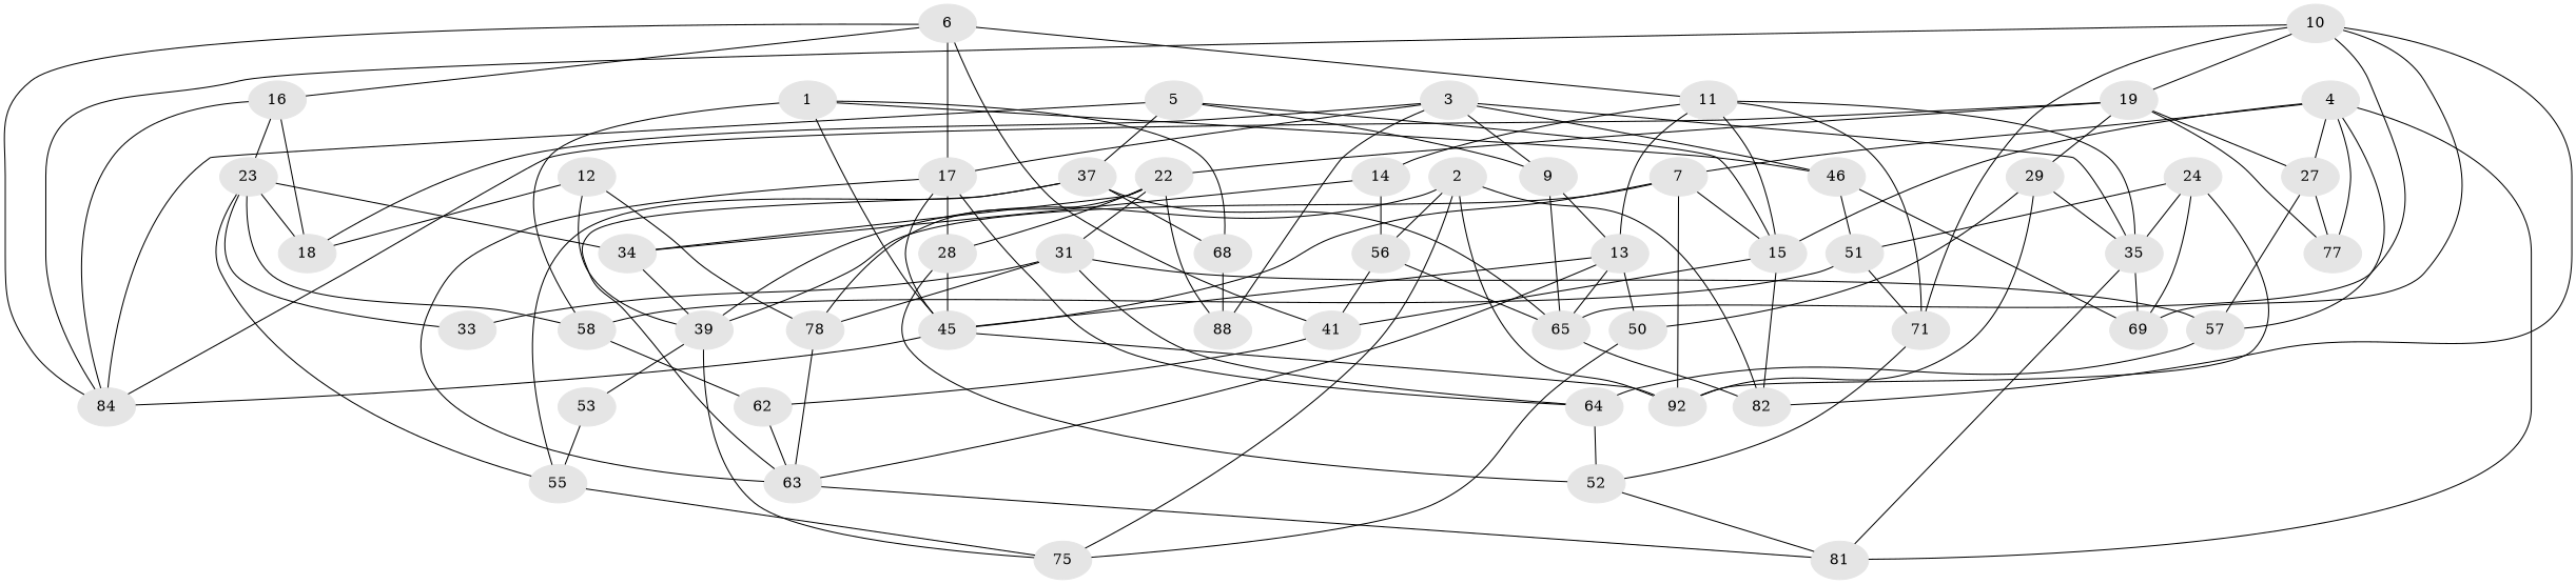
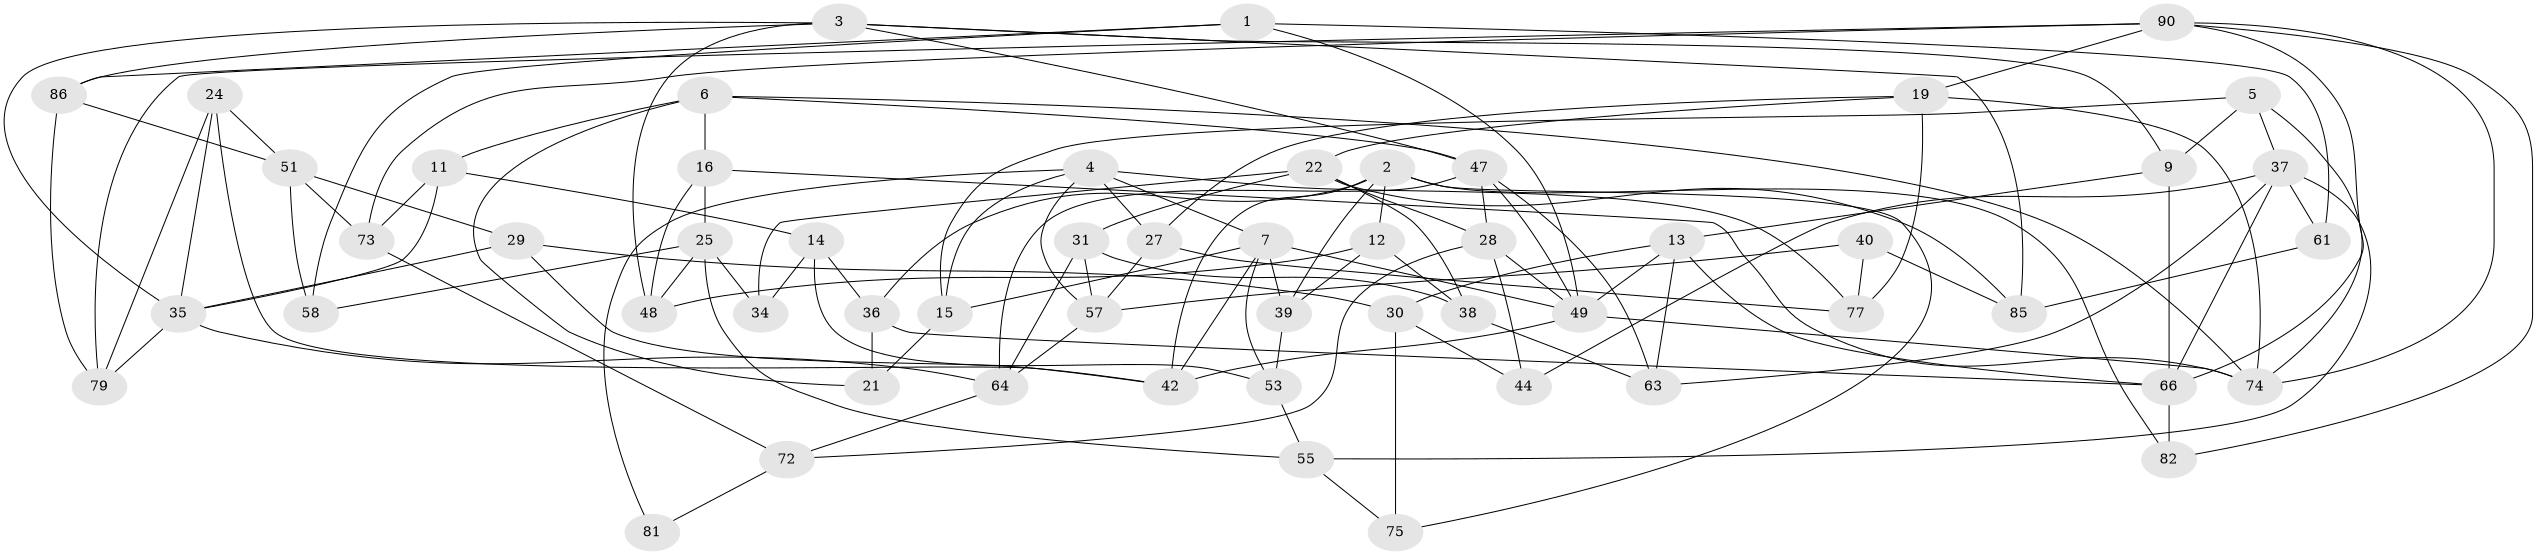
  graph {
    node [color=gray90 style=filled]
    1
-   46
-   49 [super="+59" label=45]
+   46 [label=86]
+   49 [super="+59"]
    58
-   61 [label=68]
-   69
+   61
+   69 [label=79]
    51
-   42 [super="+66" label=92]
-   74 [super="+80" label=84]
-   62
-   85 [label=88]
+   42 [super="+66"]
+   74 [super="+80"]
+   85
    2 [super="+54"]
    12
-   36 [label=56]
+   36
    39 [super="+43"]
    75
    82
-   48 [label=18]
-   38 [label=78]
-   41
-   65 [super="+78"]
+   48
+   38
+   41 [label=21]
+   65 [super="+78" label=66]
    53
    3 [super="+20"]
    9 [super="+23"]
-   17 [super="+84"]
+   17 [super="+84" label=47]
    35 [super="+56"]
    13 [super="+67"]
    28 [super="+52"]
    63 [super="+68"]
    64
    81
    4 [super="+32"]
    7 [super="+18"]
    15 [super="+47"]
    27
    57 [super="+70"]
    77
    5
    37 [super="+76"]
    55
+   44
    6 [super="+73"]
    11 [super="+60"]
    16
-   71
+   71 [label=73]
    14
-   25 [super="+45" label=23]
-   72 [label=52]
-   30 [label=50]
-   10 [super="+50"]
+   25 [super="+45"]
+   72
+   40
+   30
+   10 [super="+50" label=90]
    19 [super="+21"]
    22 [super="+86"]
    29
    34
-   33 [super="+83"]
    31 [super="+79"]
    24
    1 -- 46
    1 -- 49
    1 -- 58
    1 -- 61
    46 -- 69
    46 -- 51
    49 -- 42 [weight=2]
    49 -- 74
-   58 -- 62
    61 -- 85
    51 -- 58
    51 -- 71
-   62 -- 63
    2 -- 42
+   2 -- 12
    2 -- 36
    2 -- 39
    2 -- 75
    2 -- 82
    12 -- 39
    12 -- 48
    12 -- 38
    36 -- 41
    36 -- 65
-   39 -- 75
    39 -- 53
    38 -- 63
-   41 -- 62
    65 -- 82
    53 -- 55
    3 -- 46
    3 -- 85
    3 -- 48
    3 -- 9
    3 -- 17
    3 -- 35
    9 -- 65
    9 -- 13
    17 -- 49
    17 -- 28
    17 -- 63
    17 -- 64
    35 -- 69
-   35 -- 81
+   35 -- 64
    13 -- 49
    13 -- 65
    13 -- 63
    13 -- 30
    28 -- 49
+   28 -- 44
    28 -- 72
-   63 -- 81
    64 -- 72
    4 -- 81
    4 -- 7
    4 -- 15
    4 -- 27
    4 -- 57
    4 -- 77
    7 -- 49
    7 -- 42
    7 -- 39
+   7 -- 53
    7 -- 15
-   15 -- 82
    15 -- 41
    27 -- 57
    27 -- 77
    57 -- 64
    5 -- 74
    5 -- 9
    5 -- 15
    5 -- 37
    37 -- 61
    37 -- 65
    37 -- 63
    37 -- 55
+   37 -- 44
    55 -- 75
    6 -- 74
    6 -- 41
    6 -- 17
    6 -- 11
    6 -- 16
    11 -- 35
-   11 -- 13
-   11 -- 15
    11 -- 71
    11 -- 14
    16 -- 74
    16 -- 48
    16 -- 25
    71 -- 72
    14 -- 36
+   14 -- 53
    14 -- 34
    25 -- 58
    25 -- 48
    25 -- 55
    25 -- 34
-   25 -- 33
    72 -- 81
+   40 -- 85
+   40 -- 57
+   40 -- 77
    30 -- 75
+   30 -- 44
    10 -- 69
    10 -- 74
    10 -- 82
    10 -- 65
    10 -- 71
    10 -- 19
    19 -- 74
    19 -- 27
    19 -- 77
    19 -- 22
-   19 -- 29
+   51 -- 29
    22 -- 85
    22 -- 38
    22 -- 28
    22 -- 34
    22 -- 31
    29 -- 42
    29 -- 35
    29 -- 30
-   34 -- 39
    31 -- 38
    31 -- 64
    31 -- 57 [weight=2]
-   31 -- 33
    24 -- 69
    24 -- 51
    24 -- 42
    24 -- 35
  }
